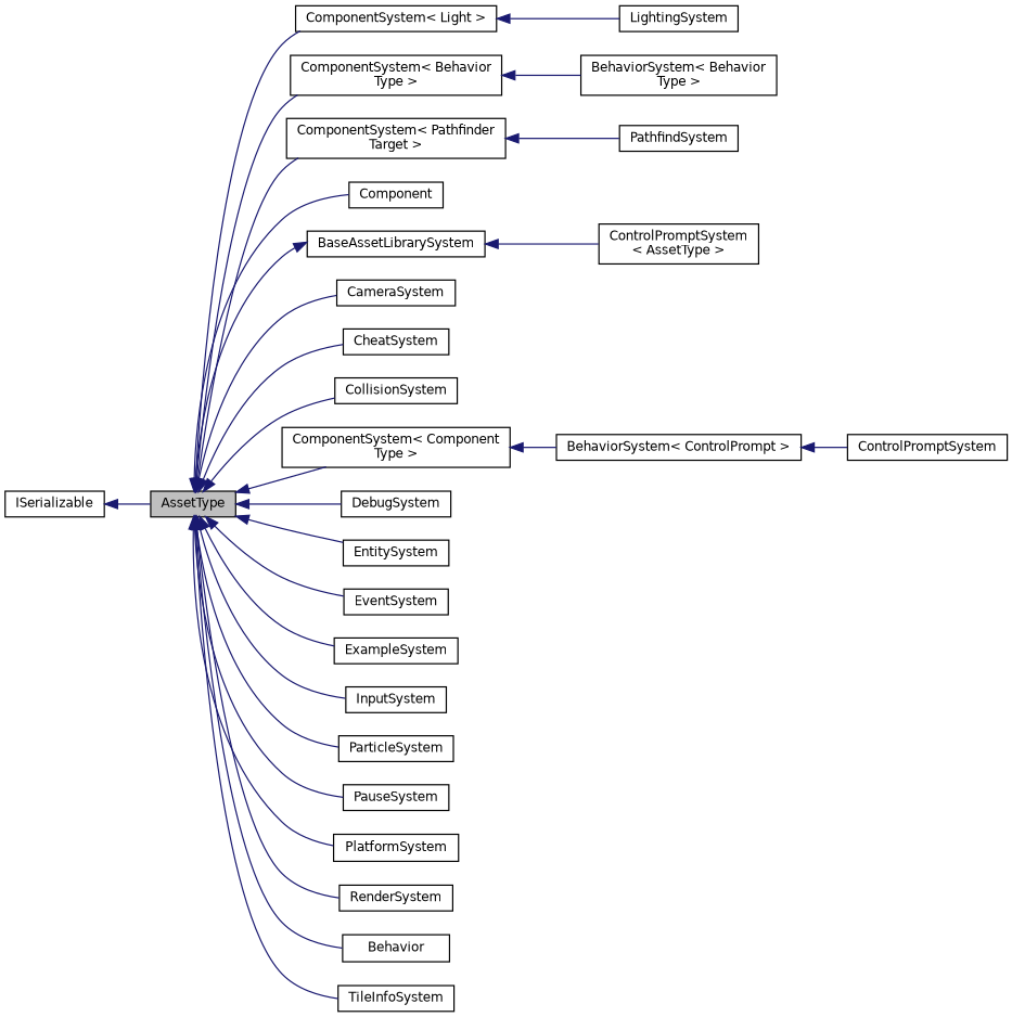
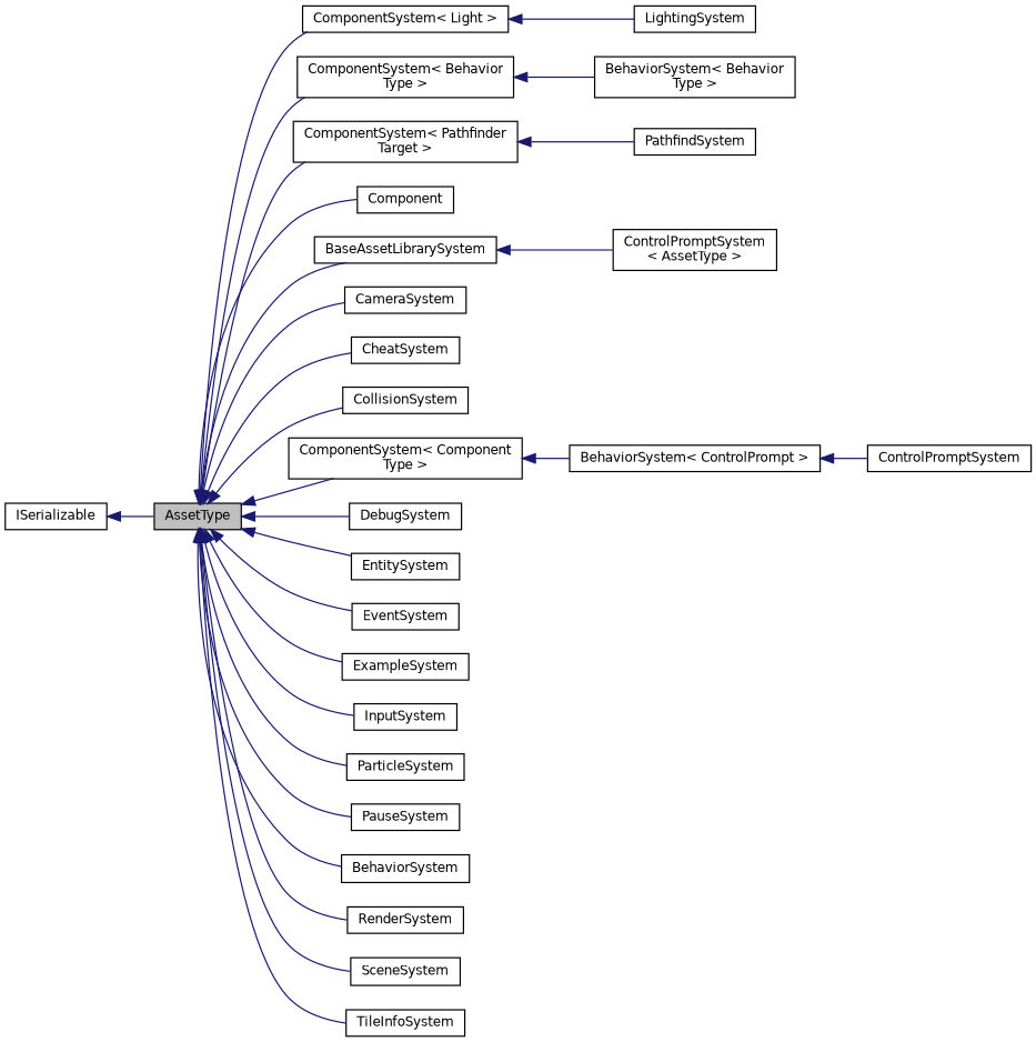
  digraph {
    rankdir=LR
    node [color=black fillcolor=white fontname=Helvetica fontsize=10 shape=record style=filled]
    edge [color=midnightblue dir=back fontname=Helvetica fontsize=10 labelfontname=Helvetica labelfontsize=10 style=solid]
    n1 [fillcolor=grey75 fontcolor=black height=0.2 label=AssetType width=0.4]
    n2 [height=0.2 label="ComponentSystem\< Light \>" width=0.4]
    n3 [height=0.2 label="ComponentSystem\< Behavior\lType \>" width=0.4]
    n4 [height=0.2 label="ComponentSystem\< Pathfinder\lTarget \>" width=0.4]
    n5 [height=0.2 label=Component width=0.4]
    n6 [height=0.2 label=BaseAssetLibrarySystem width=0.4]
    n7 [height=0.2 label=CameraSystem width=0.4]
    n8 [height=0.2 label=CheatSystem width=0.4]
    n9 [height=0.2 label=CollisionSystem width=0.4]
    n10 [height=0.2 label="ComponentSystem\< Component\lType \>" width=0.4]
    n11 [height=0.2 label=DebugSystem width=0.4]
    n12 [height=0.2 label=EntitySystem width=0.4]
    n13 [height=0.2 label=EventSystem width=0.4]
    n14 [height=0.2 label=ExampleSystem width=0.4]
    n15 [height=0.2 label=InputSystem width=0.4]
    n16 [height=0.2 label=ParticleSystem width=0.4]
    n17 [height=0.2 label=PauseSystem width=0.4]
-   n18 [height=0.2 label=PlatformSystem width=0.4]
+   n18 [height=0.2 label=BehaviorSystem width=0.4]
    n19 [height=0.2 label=RenderSystem width=0.4]
-   n20 [height=0.2 label=Behavior width=0.4]
+   n20 [height=0.2 label=SceneSystem width=0.4]
    n21 [height=0.2 label=TileInfoSystem width=0.4]
    n22 [height=0.2 label=LightingSystem width=0.4]
    n23 [height=0.2 label="BehaviorSystem\< Behavior\lType \>" width=0.4]
    n24 [height=0.2 label=PathfindSystem width=0.4]
    n25 [height=0.2 label="ControlPromptSystem\l\< AssetType \>" width=0.4]
    n26 [height=0.2 label="BehaviorSystem\< ControlPrompt \>" width=0.4]
    n27 [height=0.2 label=ISerializable width=0.4]
    n28 [height=0.2 label=ControlPromptSystem width=0.4]
    n1 -> n2
    n1 -> n3
    n1 -> n4
    n1 -> n5
-   n6 -> n1
+   n1 -> n6
    n1 -> n7
    n1 -> n8
    n1 -> n9
    n1 -> n10
    n1 -> n11
    n1 -> n12
    n1 -> n13
    n1 -> n14
    n1 -> n15
    n1 -> n16
    n1 -> n17
    n1 -> n18
    n1 -> n19
    n1 -> n20
    n1 -> n21
    n2 -> n22
    n3 -> n23
    n4 -> n24
    n6 -> n25
    n10 -> n26
    n26 -> n28
    n27 -> n1
  }
